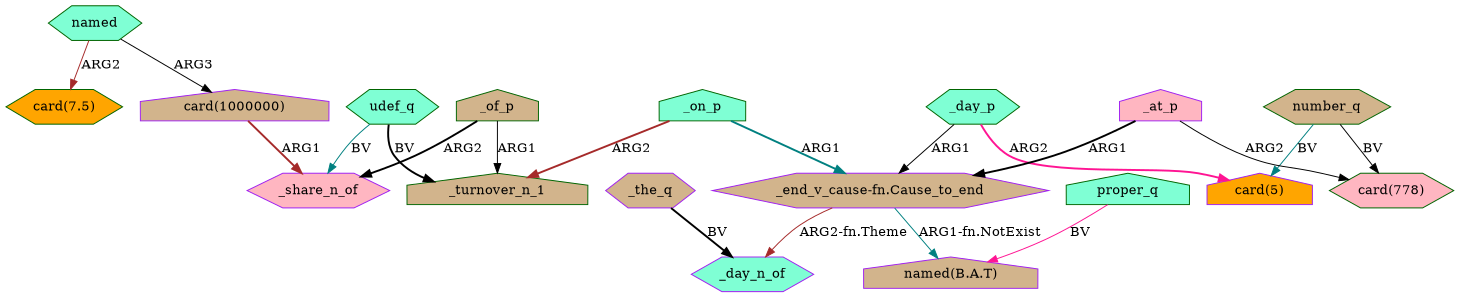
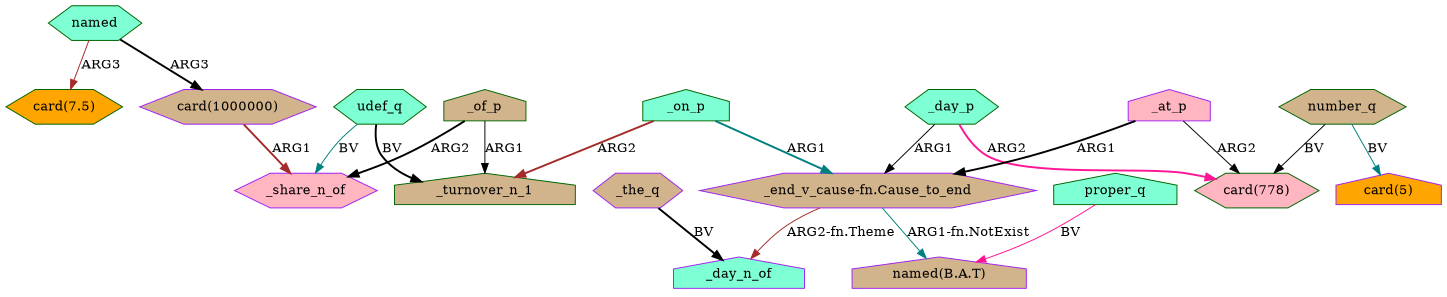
  digraph {
    node [color=darkgreen fillcolor=tan shape=hexagon style=filled]
    edge [color=black style=solid]
    n1 [fillcolor=aquamarine label=named]
    "card(7.5)" [fillcolor=orange]
-   "card(1000000)" [color=purple shape=house]
+   "card(1000000)" [color=purple]
    _share_n_of [color=purple fillcolor=lightpink]
    _on_p [fillcolor=aquamarine shape=house]
    _turnover_n_1 [shape=house]
    "_end_v_cause-fn.Cause_to_end" [color=purple]
-   _day_n_of [color=purple fillcolor=aquamarine]
+   _day_n_of [color=purple fillcolor=aquamarine shape=house]
    "named(B.A.T)" [color=purple shape=house]
    n10 [fillcolor=aquamarine label=_day_p]
    "card(5)" [color=purple fillcolor=orange shape=house]
    number_q
    "card(778)" [fillcolor=lightpink]
    _the_q [color=purple]
    proper_q [fillcolor=aquamarine shape=house]
    _at_p [color=purple fillcolor=lightpink shape=house]
    udef_q [fillcolor=aquamarine]
    _of_p [shape=house]
-   n1 -> "card(7.5)" [color=brown label=ARG2]
-   n1 -> "card(1000000)" [label=ARG3]
+   n1 -> "card(7.5)" [color=brown label=ARG3]
+   n1 -> "card(1000000)" [label=ARG3 style=bold]
    "card(1000000)" -> _share_n_of [color=brown label=ARG1 style=bold]
    _on_p -> _turnover_n_1 [color=brown label=ARG2 style=bold]
    _on_p -> "_end_v_cause-fn.Cause_to_end" [color=teal label=ARG1 style=bold]
    "_end_v_cause-fn.Cause_to_end" -> _day_n_of [color=brown label="ARG2-fn.Theme"]
    "_end_v_cause-fn.Cause_to_end" -> "named(B.A.T)" [color=teal label="ARG1-fn.NotExist"]
    n10 -> "_end_v_cause-fn.Cause_to_end" [label=ARG1]
-   n10 -> "card(5)" [color=deeppink label=ARG2 style=bold]
+   n10 -> "card(778)" [color=deeppink label=ARG2 style=bold]
    number_q -> "card(5)" [color=teal label=BV]
    number_q -> "card(778)" [label=BV]
    _the_q -> _day_n_of [label=BV style=bold]
    proper_q -> "named(B.A.T)" [color=deeppink label=BV]
    _at_p -> "_end_v_cause-fn.Cause_to_end" [label=ARG1 style=bold]
    _at_p -> "card(778)" [label=ARG2]
    udef_q -> _share_n_of [color=teal label=BV]
    udef_q -> _turnover_n_1 [label=BV style=bold]
    _of_p -> _share_n_of [label=ARG2 style=bold]
    _of_p -> _turnover_n_1 [label=ARG1]
  }
